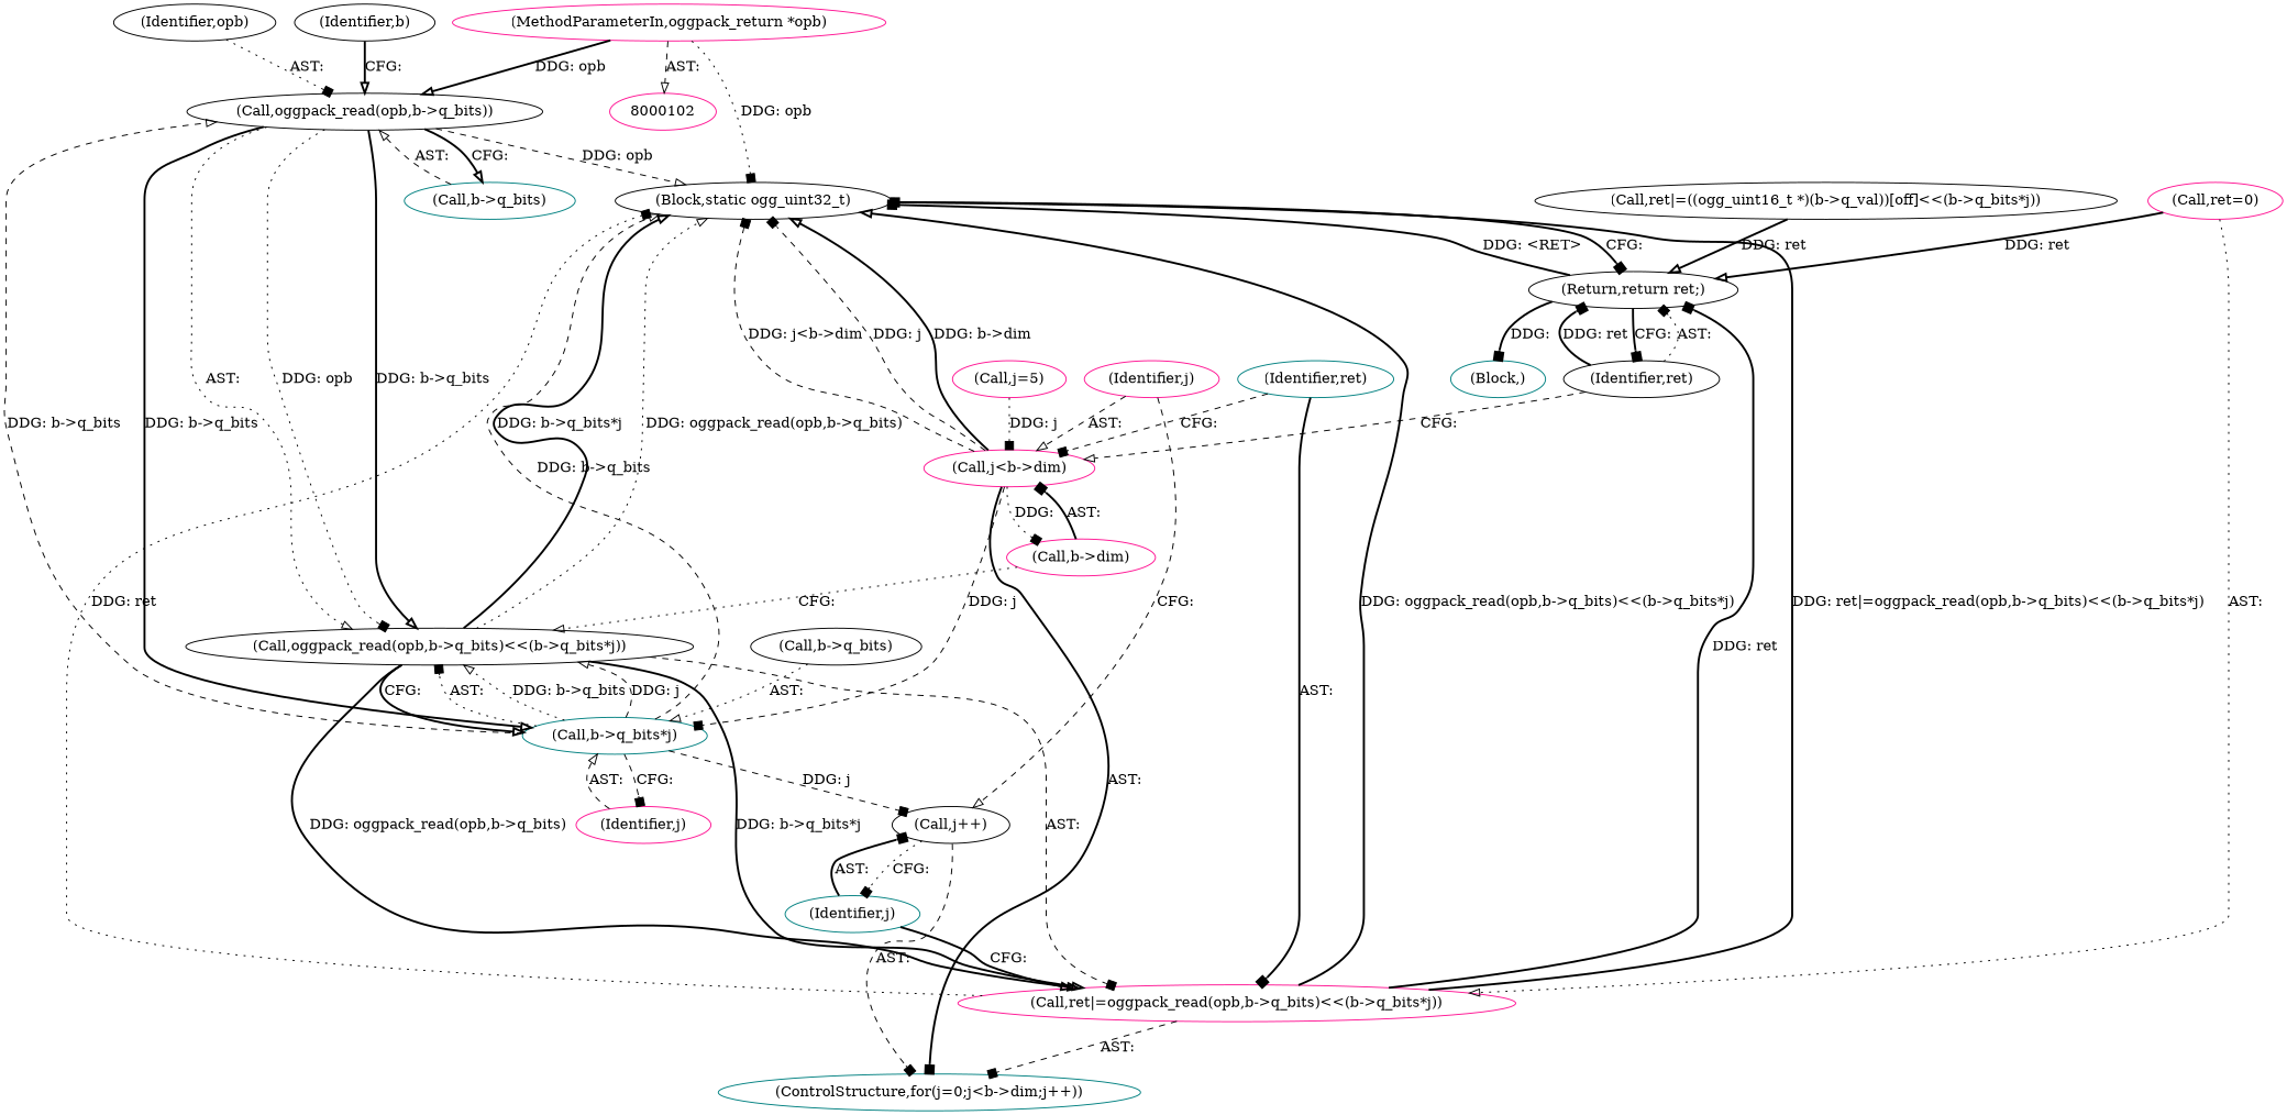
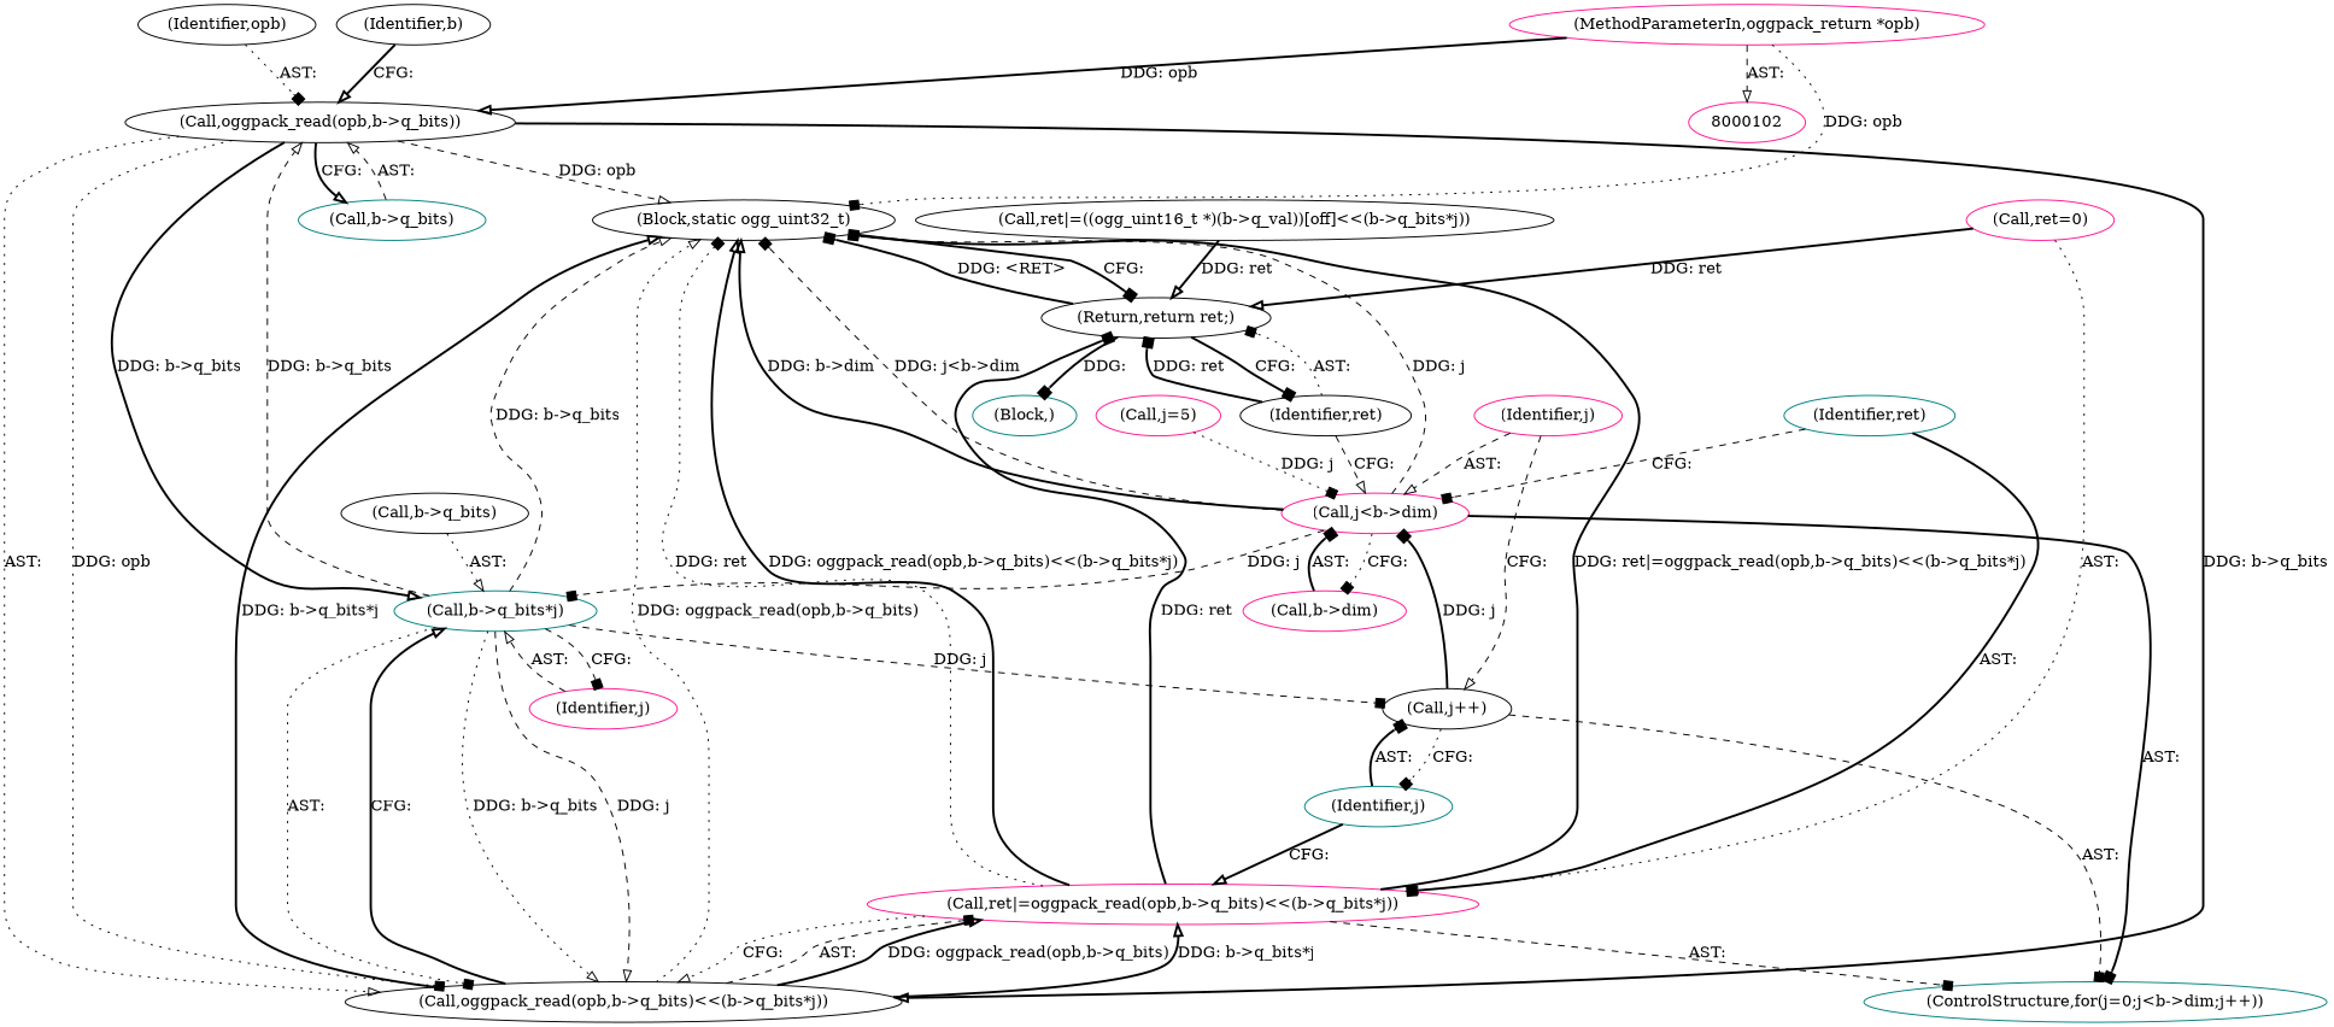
  digraph {
    node [color=black]
    edge [arrowhead=onormal style=bold]
    n1 [color=deeppink label="(MethodParameterIn,oggpack_return *opb)"]
    n2 [label="(Call,oggpack_read(opb,b->q_bits))"]
    n3 [label="(Block,static ogg_uint32_t)"]
    n4 [color=deeppink label=8000102]
    n5 [label="(Call,oggpack_read(opb,b->q_bits)<<(b->q_bits*j))"]
    n6 [color=teal label="(Call,b->q_bits*j)"]
    n7 [color=teal label="(Call,b->q_bits)"]
    n8 [label="(Return,return ret;)"]
    n9 [color=deeppink label="(Call,ret|=oggpack_read(opb,b->q_bits)<<(b->q_bits*j))"]
    n10 [label="(Call,j++)"]
    n11 [color=deeppink label="(Identifier,j)"]
    n12 [color=teal label="(ControlStructure,for(j=0;j<b->dim;j++))"]
    n13 [color=teal label="(Block,)"]
    n14 [label="(Identifier,ret)"]
    n15 [color=deeppink label="(Call,j<b->dim)"]
    n16 [color=teal label="(Identifier,j)"]
    n17 [color=deeppink label="(Call,b->dim)"]
    n18 [color=deeppink label="(Call,j=5)"]
    n19 [color=deeppink label="(Call,ret=0)"]
    n20 [color=deeppink label="(Identifier,j)"]
    n21 [label="(Identifier,opb)"]
    n22 [label="(Call,b->q_bits)"]
    n23 [label="(Call,ret|=((ogg_uint16_t *)(b->q_val))[off]<<(b->q_bits*j))"]
    n24 [color=teal label="(Identifier,ret)"]
    n25 [label="(Identifier,b)"]
    n1 -> n2 [label="DDG: opb"]
    n1 -> n3 [arrowhead=box label="DDG: opb" style=dotted]
    n1 -> n4 [label="AST: " style=dashed]
    n2 -> n3 [label="DDG: opb" style=dashed]
    n2 -> n5 [label="AST: " style=dotted]
    n2 -> n5 [arrowhead=box label="DDG: opb" style=dotted]
    n2 -> n5 [label="DDG: b->q_bits"]
    n2 -> n6 [label="DDG: b->q_bits"]
    n2 -> n7 [label="CFG: "]
    n3 -> n8 [arrowhead=box label="CFG: "]
    n5 -> n3 [label="DDG: b->q_bits*j"]
    n5 -> n3 [label="DDG: oggpack_read(opb,b->q_bits)" style=dotted]
    n5 -> n6 [label="CFG: "]
    n5 -> n9 [arrowhead=box label="AST: " style=dashed]
    n5 -> n9 [label="DDG: oggpack_read(opb,b->q_bits)"]
    n5 -> n9 [label="DDG: b->q_bits*j"]
    n6 -> n2 [label="DDG: b->q_bits" style=dashed]
    n6 -> n3 [label="DDG: b->q_bits" style=dashed]
    n6 -> n5 [arrowhead=box label="AST: " style=dotted]
    n6 -> n5 [label="DDG: b->q_bits" style=dotted]
    n6 -> n5 [label="DDG: j" style=dashed]
    n6 -> n10 [arrowhead=box label="DDG: j" style=dashed]
    n6 -> n11 [arrowhead=box label="CFG: " style=dashed]
    n7 -> n2 [label="AST: " style=dashed]
    n8 -> n3 [arrowhead=box label="DDG: <RET>"]
    n8 -> n13 [arrowhead=box label="DDG: "]
    n8 -> n14 [arrowhead=box label="CFG: "]
    n9 -> n3 [arrowhead=box label="DDG: ret" style=dotted]
    n9 -> n3 [label="DDG: oggpack_read(opb,b->q_bits)<<(b->q_bits*j)"]
    n9 -> n3 [arrowhead=box label="DDG: ret|=oggpack_read(opb,b->q_bits)<<(b->q_bits*j)"]
-   n17 -> n5 [label="CFG: " style=dotted]
+   n9 -> n5 [label="CFG: " style=dotted]
    n9 -> n8 [arrowhead=box label="DDG: ret"]
    n9 -> n12 [arrowhead=box label="AST: " style=dashed]
    n10 -> n12 [arrowhead=box label="AST: " style=dashed]
+   n10 -> n15 [arrowhead=box label="DDG: j"]
    n10 -> n16 [arrowhead=box label="CFG: " style=dotted]
    n11 -> n6 [label="AST: " style=dashed]
    n14 -> n8 [arrowhead=box label="AST: " style=dotted]
    n14 -> n8 [arrowhead=box label="DDG: ret"]
    n14 -> n15 [label="CFG: " style=dashed]
    n15 -> n3 [arrowhead=box label="DDG: j<b->dim" style=dashed]
    n15 -> n3 [arrowhead=box label="DDG: j" style=dashed]
    n15 -> n3 [label="DDG: b->dim"]
    n15 -> n6 [arrowhead=box label="DDG: j" style=dashed]
    n15 -> n12 [arrowhead=box label="AST: "]
-   n15 -> n17 [arrowhead=box label="DDG: " style=dotted]
+   n15 -> n17 [arrowhead=box label="CFG: " style=dotted]
    n16 -> n9 [label="CFG: "]
    n16 -> n10 [arrowhead=box label="AST: "]
    n17 -> n15 [arrowhead=box label="AST: "]
    n18 -> n15 [arrowhead=box label="DDG: j" style=dotted]
    n19 -> n8 [label="DDG: ret"]
    n19 -> n9 [label="AST: " style=dotted]
    n20 -> n10 [label="CFG: " style=dashed]
    n20 -> n15 [label="AST: " style=dashed]
    n21 -> n2 [arrowhead=box label="AST: " style=dotted]
    n22 -> n6 [label="AST: " style=dotted]
    n23 -> n8 [label="DDG: ret"]
    n24 -> n9 [arrowhead=box label="AST: "]
    n24 -> n15 [arrowhead=box label="CFG: " style=dashed]
    n25 -> n2 [label="CFG: "]
  }
